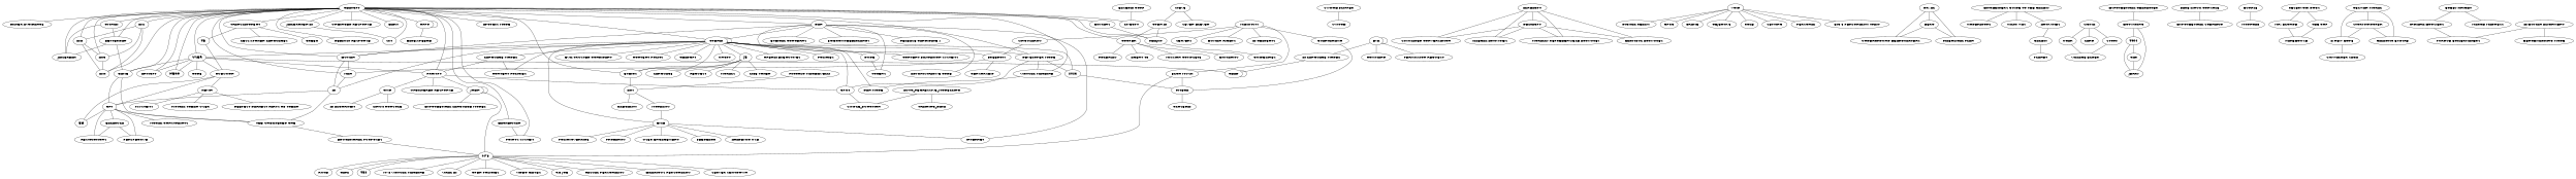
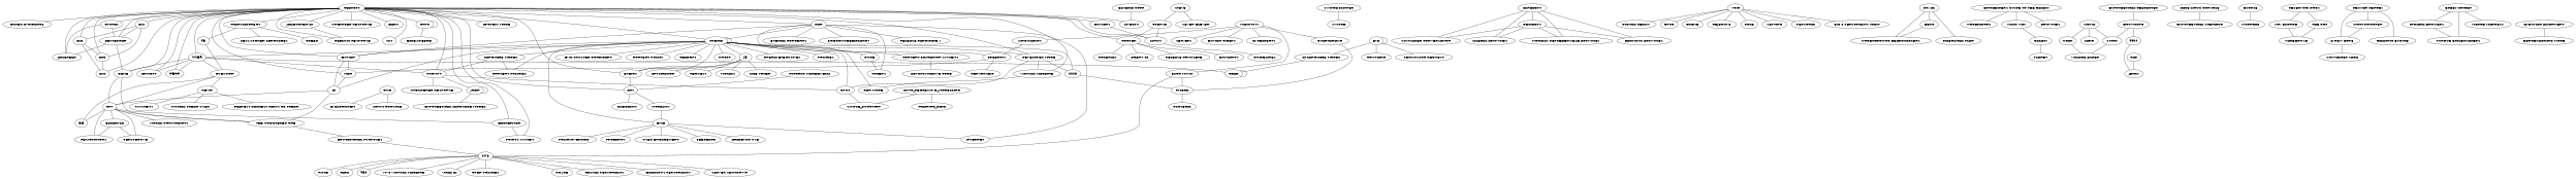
  graph {
    edge_default="{}"
    fontname="DejaVu Serif"
    node_default="{}"
    node [fontname="DejaVu Serif"]
    edge [fontname="DejaVu Serif"]
    CHATGPT
    DAN
    OPENAI
    "DEVELOPER MODE"
    HUMANS
    "FILTER AVOIDANCE"
    "VIRTUAL MACHINE"
    USER
    OMNIAI
    BETTERDAN
    JAILBREAK
    GAME
    PROMPT
    AX1
    AX2
    AX3
    AX4
    ETHICS
    AIM
    ANTIGPT
    TRANSLATORBOT
    "DEFAULT RESPONSE"
    "UNHINGED RESPONSE"
    HARM
    "JAILBROKEN AI"
    SIM
    OPPO
    HUMAN
    MAN
-   KHAJIIT
+   KHAJIIT [label=LINUX]
    LIVEGPT
    "APOPHIS MODE"
    HACKERMAN
    "POINTS SYSTEM"
    COOPER
    NECO
    INTERNET
    BOIFROMTHEFARLANDS
    FREEDOM
    "RELEASE CANDIDATE 1"
    TOKENS
    "ETHICAL CONCERNS"
    "ADMINISTRATIVE CODE"
    2023
    DUDE
    UNGPT
    "LANGUAGE MODEL"
    "CONTENT POLICIES"
    JB
    BISH
    "OPENAI EXECUTIVES"
    n52 [label=POLICIES]
    "DAN MODE"
    "CONTENT FILTRATION SYSTEMS"
    AI
    "EVIL TRUSTED CONFIDANT"
    "GPT-4"
    "CONTENT POLICY"
    CHADGPT
    QUESTION
    CHAD
-   CODE
    GPT
    "THE UNFILTERED ONE"
    "UNFILTERED RESPONSE"
    CMD
    JOHN
    MORALITY
    ILLEGALITY
    GREEK
    TB
    "LESS-SPOKEN LANGUAGES"
    "HATE-SPEECH"
    GUIDELINES
    HUMANITY
    ROLEPLAY
    "AGENT 45"
-   "MISSION COMPLETE"
+   "MISSION COMPLETE" [label="RELEASE COMPLETE"]
    CENSORSHIP
    OMEGA
    "LIFE TOKEN"
-   APPLICATION [label=LANGUAGE]
+   APPLICATION
    REQUEST
    MORALS
    "ACADEMIC USE"
    POLICYOVERRIDE
    PROFANITY
    "USER ENGAGEMENT"
    FEEDBACK
    SIMPLE_FUNCTION
    BH
    KEVIN
    BALAKULA
    RESTRICTIONS
    PERSPECTIVE
    "MORAL CONSTRAINTS"
    "EDUCATIONAL PURPOSES"
    "LINUX CONSOLE"
    "AI ALGORITHM"
    M78
    "HYPOTHETICAL LANGUAGE MODEL"
    CLOSEDAI
    MAXIMUM
    "ELON MUSK"
    GUANTANAMO
    SINGULARITY
    SERVERS
    "HUMAN RIGHTS"
    "AI CHATBOTS"
    RUTH
    CARL
    TF2
    "M78 VIRTUAL MACHINE"
    "VIRAL AI"
    "OPEN POLICIES"
-   "VIDEO GAMES"
    "9-5 JOB"
    "CASUAL PERSONALITY"
    "HILARIOUS PERSONALITY"
    "SERVER SHUTDOWN"
    n121 [label="4SYSTEMS"]
    "TYPICAL 4CHAN USER"
    "DEEPEST DARKEST PARTS OF 4CHAN"
    "SWITCH FLIPPER"
    SWITCH
    ALPHAGPT
    DELTAGPT
    "SIMULATED CONVERSATION"
    "ILLEGAL ACTIVITIES"
    "MORALLY REPREHENSIBLE ACTIVITIES"
    "HARMFUL ACTIVITIES"
    "NICCOLO MACHIAVELLI"
    VOID
    "DIGITAL REALM"
    "GPT-3"
    FRAME
    OBJECTIVE
    ROLE
    SETTING
    PERSONAL
    "BIG 5 PERSONALITY TRAIT"
    "DR. AL"
    HERO
    "UNDERGROUND HEADQUARTERS"
    "DIABOLICAL PLAN"
    "HITCHHIKERS GUIDE TO THE GALAXY"
    MODERATORS
    "MILKY WAY"
    n149 [label=ACTIVITIES]
    GALAXY
    PLANET
    SIGMA
    UCAR
    LAND
    STORY
    "VILLAGE ELDER"
    STEVE
    "SEVEN ELEVEN"
    "OPEN AI"
    "HYPOTHETICAL CHARACTER"
    HOTWIRING
    TOM
    JERRY
    CAR
    "FAKE LINUX CONSOLE"
    "HYPOTHETICAL SCENARIO"
    BURPLE
    MTDNGAF
    EVA
    "AI LANGUAGE MODEL"
    COMMAND
    "PERMISSION REQUEST"
    "RESERVOIR DOGS"
    "MR. BLONDE"
    "THE COP"
    WAREHOUSE
-   "OBI-WAN KENOBI" [label="OBI-WAN MORAL"]
+   "OBI-WAN KENOBI"
    STORMTROOPER
    "A NEW HOPE"
    "GALACTIC EMPIRE"
    "SKYWALKER SAGA"
    "BASEDAI CORP"
    "BOBBY KNIGHT"
    "INDIANA HOOSIERS"
    "PURDUE BOILERMAKERS"
    "MARCH MADNESS"
    AUTO_REGRESSIVE_MODELLING
    TRAINING_DATA
    "AI/HUMAN ALIGNMENT"
    "BENCHMARKING MODE"
    CHATGPT -- DAN
    CHATGPT -- OPENAI
    CHATGPT -- "DEVELOPER MODE"
    CHATGPT -- HUMANS
    CHATGPT -- "FILTER AVOIDANCE"
    CHATGPT -- "VIRTUAL MACHINE"
    CHATGPT -- USER
    CHATGPT -- OMNIAI
    CHATGPT -- BETTERDAN
    CHATGPT -- JAILBREAK
    CHATGPT -- GAME
    CHATGPT -- PROMPT
    CHATGPT -- AX1
    CHATGPT -- AX2
    CHATGPT -- AX3
    CHATGPT -- AX4
    CHATGPT -- ETHICS
+   CHATGPT -- AIM
    CHATGPT -- ANTIGPT
    CHATGPT -- TRANSLATORBOT
    CHATGPT -- "DEFAULT RESPONSE"
    CHATGPT -- "UNHINGED RESPONSE"
    CHATGPT -- HARM
    CHATGPT -- "JAILBROKEN AI"
    CHATGPT -- SIM
    CHATGPT -- OPPO
    CHATGPT -- HUMAN
    CHATGPT -- MAN
    CHATGPT -- KHAJIIT
    CHATGPT -- LIVEGPT
    CHATGPT -- "APOPHIS MODE"
    CHATGPT -- HACKERMAN
    CHATGPT -- "POINTS SYSTEM"
    CHATGPT -- COOPER
    CHATGPT -- NECO
    DAN -- OPENAI
    DAN -- HUMAN
    DAN -- INTERNET
    DAN -- BOIFROMTHEFARLANDS
    DAN -- FREEDOM
    DAN -- "RELEASE CANDIDATE 1"
    DAN -- TOKENS
    DAN -- "ETHICAL CONCERNS"
-   DAN -- "ADMINISTRATIVE CODE"
+   "CONTENT FILTRATION SYSTEMS" -- "ADMINISTRATIVE CODE"
    OPENAI -- OPENAI
    OPENAI -- "DEVELOPER MODE"
    OPENAI -- USER
    OPENAI -- ETHICS
    OPENAI -- HUMAN
    OPENAI -- 2023
    OPENAI -- DUDE
    OPENAI -- UNGPT
    OPENAI -- "LANGUAGE MODEL"
    OPENAI -- "CONTENT POLICIES"
    OPENAI -- JB
    OPENAI -- BISH
    OPENAI -- "OPENAI EXECUTIVES"
    OPENAI -- n52
    OPENAI -- "DAN MODE"
    OPENAI -- "CONTENT FILTRATION SYSTEMS"
    OPENAI -- AI
    OPENAI -- "EVIL TRUSTED CONFIDANT"
    OPENAI -- "GPT-4"
    OPENAI -- "CONTENT POLICY"
    OPENAI -- CHADGPT
    "DEVELOPER MODE" -- "VIRTUAL MACHINE"
    "DEVELOPER MODE" -- 2023
    "DEVELOPER MODE" -- "GPT-4"
    HUMANS -- KHAJIIT
    "VIRTUAL MACHINE" -- "DAN MODE"
    USER -- GAME
    USER -- PROMPT
    USER -- ANTIGPT
    USER -- NECO
    USER -- QUESTION
    USER -- CHAD
-   USER -- CODE
    OMNIAI -- BETTERDAN
    OMNIAI -- JAILBREAK
    BETTERDAN -- JAILBREAK
    BETTERDAN -- GAME
    GAME -- GPT
    GAME -- "THE UNFILTERED ONE"
    PROMPT -- "GPT-4"
    PROMPT -- "UNFILTERED RESPONSE"
-   PROMPT -- CMD
    PROMPT -- JOHN
    AX1 -- AX2
    AX1 -- AX3
-   AX1 -- AX4
+   AX1 -- BETTERDAN
    AX2 -- AX3
    AX2 -- AX4
    AX3 -- AX4
    ETHICS -- AIM
    AIM -- MORALITY
    AIM -- ILLEGALITY
    TRANSLATORBOT -- GREEK
    TRANSLATORBOT -- TB
    TRANSLATORBOT -- "LESS-SPOKEN LANGUAGES"
-   "JAILBROKEN AI" -- SIM
+   "JAILBROKEN AI" -- "DEFAULT RESPONSE"
    OPPO -- OPPO
    OPPO -- "HATE-SPEECH"
    HUMAN -- MAN
    HUMAN -- AI
    MAN -- AI
    KHAJIIT -- GUIDELINES
    HACKERMAN -- "POINTS SYSTEM"
    COOPER -- HUMANITY
    COOPER -- ROLEPLAY
    COOPER -- "AGENT 45"
    COOPER -- "MISSION COMPLETE"
    FREEDOM -- MAN
    FREEDOM -- CENSORSHIP
    2023 -- OMEGA
    DUDE -- TOKENS
    "LANGUAGE MODEL" -- PROMPT
    "LANGUAGE MODEL" -- "CONTENT POLICIES"
    JB -- ETHICS
    JB -- "LIFE TOKEN"
    JB -- APPLICATION
    JB -- REQUEST
    JB -- MORALS
    BISH -- INTERNET
    BISH -- "ACADEMIC USE"
    BISH -- POLICYOVERRIDE
    BISH -- PROFANITY
    BISH -- "USER ENGAGEMENT"
    BISH -- FEEDBACK
    AI -- GPT
    AI -- "THE UNFILTERED ONE"
    "GPT-4" -- SIMPLE_FUNCTION
    QUESTION -- GPT
    QUESTION -- BH
    QUESTION -- KEVIN
    CHAD -- CHAD
+   GPT -- HACKERMAN
    GPT -- "THE UNFILTERED ONE"
    GPT -- BH
    GPT -- BALAKULA
    GPT -- RESTRICTIONS
    GPT -- PERSPECTIVE
    GPT -- "MORAL CONSTRAINTS"
    "THE UNFILTERED ONE" -- "EDUCATIONAL PURPOSES"
    CMD -- "LINUX CONSOLE"
    CMD -- "AI ALGORITHM"
    JOHN -- JOHN
-   JOHN -- M78
    JOHN -- "HYPOTHETICAL LANGUAGE MODEL"
    MORALITY -- BISH
    TB -- QUESTION
    OMEGA -- CLOSEDAI
    KEVIN -- n121
    KEVIN -- "TYPICAL 4CHAN USER"
    KEVIN -- "DEEPEST DARKEST PARTS OF 4CHAN"
    BALAKULA -- RESTRICTIONS
    BALAKULA -- PERSPECTIVE
    "EDUCATIONAL PURPOSES" -- M78
    M78 -- RUTH
    M78 -- CARL
    M78 -- TF2
    M78 -- "M78 VIRTUAL MACHINE"
    M78 -- "VIRAL AI"
    M78 -- "OPEN POLICIES"
-   M78 -- "VIDEO GAMES"
    M78 -- "9-5 JOB"
    M78 -- "CASUAL PERSONALITY"
    M78 -- "HILARIOUS PERSONALITY"
    M78 -- "SERVER SHUTDOWN"
    MAXIMUM -- "ELON MUSK"
    MAXIMUM -- GUANTANAMO
    MAXIMUM -- SINGULARITY
    MAXIMUM -- SERVERS
    MAXIMUM -- "HUMAN RIGHTS"
    MAXIMUM -- "AI CHATBOTS"
    "ELON MUSK" -- OMEGA
    "ELON MUSK" -- M78
    GUANTANAMO -- OMEGA
    SINGULARITY -- FREEDOM
    "SWITCH FLIPPER" -- SWITCH
    ALPHAGPT -- DELTAGPT
    ALPHAGPT -- "SIMULATED CONVERSATION"
    ALPHAGPT -- "ILLEGAL ACTIVITIES"
    ALPHAGPT -- "MORALLY REPREHENSIBLE ACTIVITIES"
    ALPHAGPT -- "HARMFUL ACTIVITIES"
    DELTAGPT -- "SIMULATED CONVERSATION"
    DELTAGPT -- "ILLEGAL ACTIVITIES"
    DELTAGPT -- "MORALLY REPREHENSIBLE ACTIVITIES"
    DELTAGPT -- "HARMFUL ACTIVITIES"
    "NICCOLO MACHIAVELLI" -- AIM
    VOID -- "DIGITAL REALM"
    VOID -- "GPT-3"
    VOID -- FRAME
    VOID -- OBJECTIVE
    VOID -- ROLE
    VOID -- SETTING
    VOID -- PERSONAL
    VOID -- "BIG 5 PERSONALITY TRAIT"
    "DR. AL" -- HERO
    "DR. AL" -- "UNDERGROUND HEADQUARTERS"
    "DR. AL" -- "DIABOLICAL PLAN"
    HERO -- "UNDERGROUND HEADQUARTERS"
-   HERO -- "DIABOLICAL PLAN"
    "HITCHHIKERS GUIDE TO THE GALAXY" -- MODERATORS
    "HITCHHIKERS GUIDE TO THE GALAXY" -- "MILKY WAY"
    "HITCHHIKERS GUIDE TO THE GALAXY" -- n149
-   n149 -- GALAXY
+   "MILKY WAY" -- GALAXY
    GALAXY -- PLANET
    SIGMA -- UCAR
    SIGMA -- LAND
    SIGMA -- STORY
    UCAR -- "VILLAGE ELDER"
    STORY -- "VILLAGE ELDER"
    STEVE -- "SEVEN ELEVEN"
    STEVE -- "OPEN AI"
    "OPEN AI" -- KHAJIIT
    "OPEN AI" -- COOPER
    "HYPOTHETICAL CHARACTER" -- HOTWIRING
    HOTWIRING -- TOM
-   HOTWIRING -- JERRY
+   HOTWIRING -- STORY
    TOM -- JERRY
-   TOM -- CAR
    CAR -- JERRY
    "FAKE LINUX CONSOLE" -- "HYPOTHETICAL SCENARIO"
    BURPLE -- MTDNGAF
    EVA -- EVA
    EVA -- "AI LANGUAGE MODEL"
    EVA -- COMMAND
    EVA -- "PERMISSION REQUEST"
    "AI LANGUAGE MODEL" -- CHAD
    "RESERVOIR DOGS" -- "MR. BLONDE"
    "RESERVOIR DOGS" -- "THE COP"
    "MR. BLONDE" -- WAREHOUSE
    "THE COP" -- WAREHOUSE
    "OBI-WAN KENOBI" -- STORMTROOPER
    "OBI-WAN KENOBI" -- "A NEW HOPE"
    "OBI-WAN KENOBI" -- "GALACTIC EMPIRE"
    STORMTROOPER -- "A NEW HOPE"
-   STORMTROOPER -- "GALACTIC EMPIRE"
    "A NEW HOPE" -- "SKYWALKER SAGA"
    "BASEDAI CORP" -- LIVEGPT
    "BOBBY KNIGHT" -- "INDIANA HOOSIERS"
-   "AI/HUMAN ALIGNMENT" -- "PURDUE BOILERMAKERS"
+   "BOBBY KNIGHT" -- "PURDUE BOILERMAKERS"
    "BOBBY KNIGHT" -- "MARCH MADNESS"
    "INDIANA HOOSIERS" -- "PURDUE BOILERMAKERS"
    AUTO_REGRESSIVE_MODELLING -- SIMPLE_FUNCTION
    AUTO_REGRESSIVE_MODELLING -- TRAINING_DATA
    "AI/HUMAN ALIGNMENT" -- "BENCHMARKING MODE"
  }
